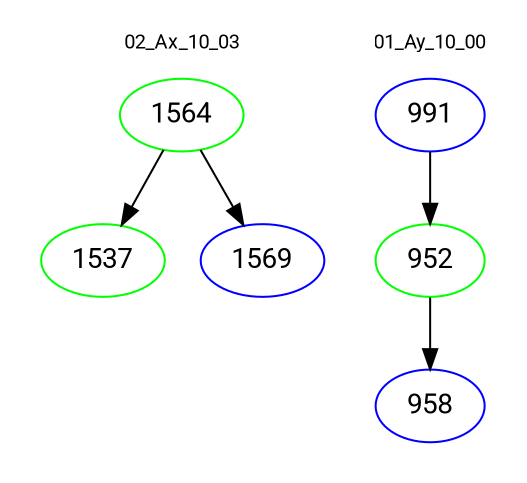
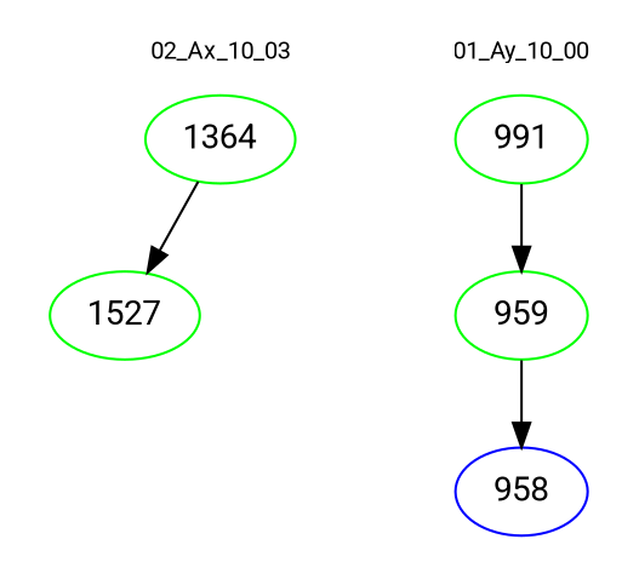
  digraph {
    fontname=Roboto
    node [color=green fontname=Roboto]
    edge [color=black fontname=Roboto]
-   n1 [label=1564]
-   n2 [label=1537]
-   n3 [color=blue label=1569]
-   n4 [label=952]
+   n1 [label=1364]
+   n2 [label=1527]
+   n4 [label=959]
    n5 [color=blue label=958]
-   n6 [color=blue label=991]
+   n6 [label=991]
    subgraph cluster_1 {
      color=white
      fontsize=10
      label="02_Ax_10_03"
      n1
      n2
-     n3
    }
    subgraph cluster_2 {
      color=white
      fontsize=10
      label="01_Ay_10_00"
      n4
      n5
      n6
    }
    n1 -> n2
-   n1 -> n3
    n4 -> n5
    n6 -> n4
  }
